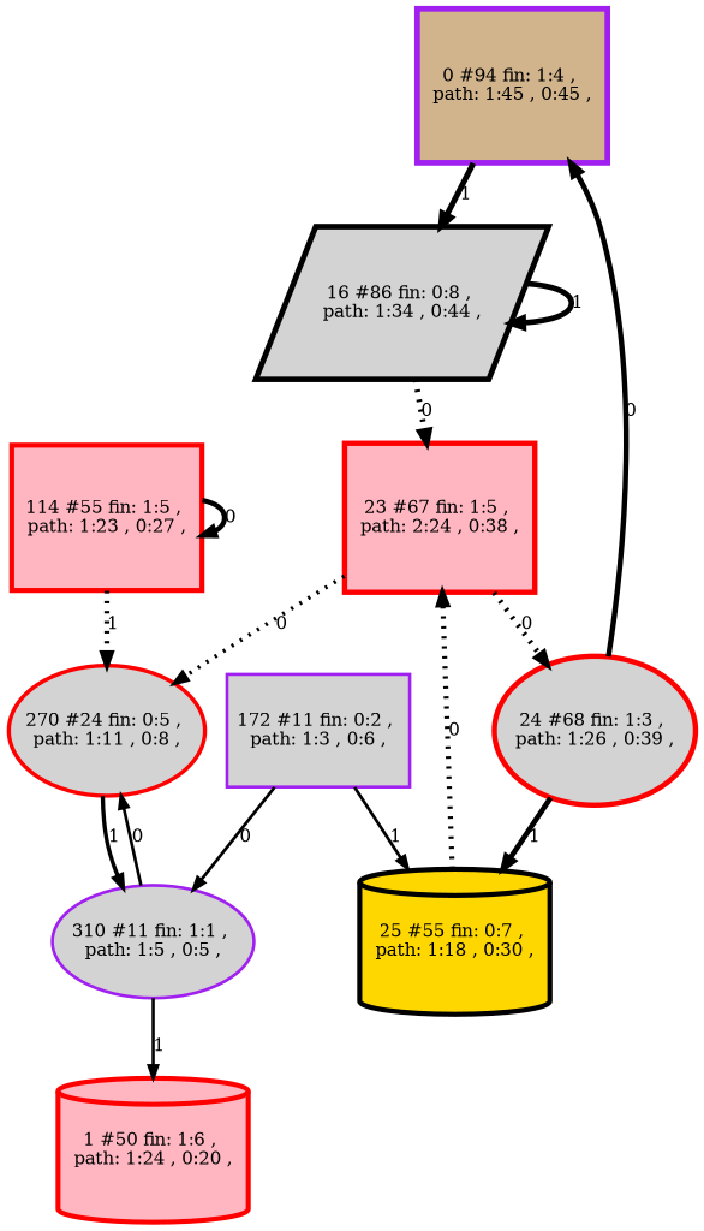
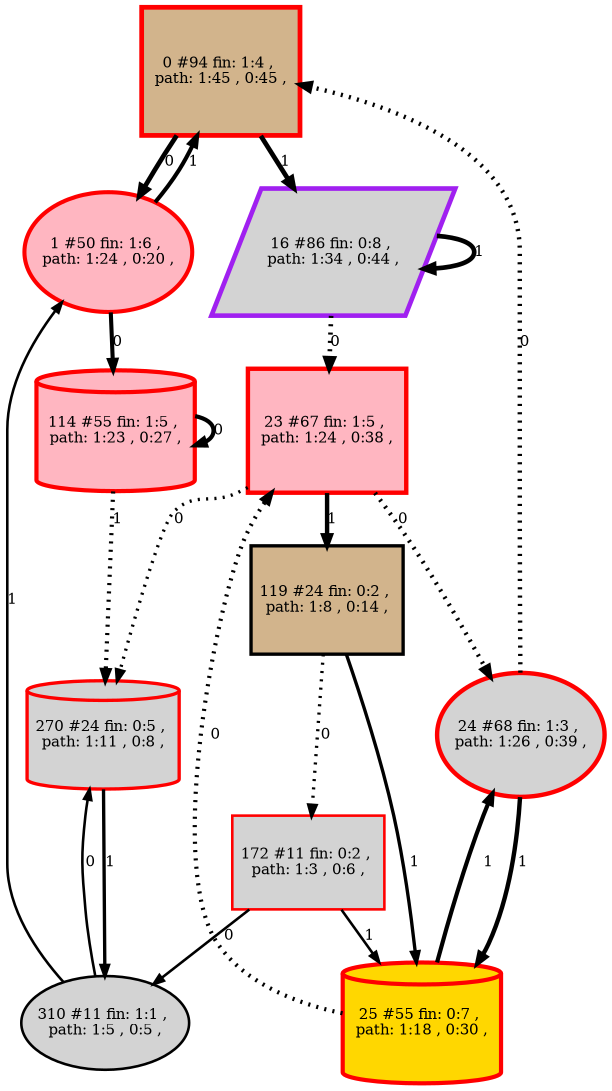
  digraph {
    node [color=red fillcolor=lightgrey penwidth=4.02535 shape=box style=filled]
    edge [penwidth=4.02535 style=bold]
-   n1 [color=purple fillcolor=tan height=1.7145 label="0 #94 fin: 1:4 , \n path: 1:45 , 0:45 , " penwidth=4.55388 width=1.7145]
-   n2 [fillcolor=lightpink height=1.59571 label="1 #50 fin: 1:6 , \n path: 1:24 , 0:20 , " penwidth=3.93183 shape=cylinder width=1.59571]
-   n3 [color=black height=1.69853 label="16 #86 fin: 0:8 , \n path: 1:34 , 0:44 , " penwidth=4.46591 shape=parallelogram width=1.69853]
-   n4 [fillcolor=lightpink height=1.6145 label="114 #55 fin: 1:5 , \n path: 1:23 , 0:27 , " width=1.6145]
-   n5 [fillcolor=lightpink height=1.6524 label="23 #67 fin: 1:5 , \n path: 2:24 , 0:38 , " penwidth=4.21951 width=1.6524]
-   n6 [height=1.43957 label="270 #24 fin: 0:5 , \n path: 1:11 , 0:8 , " penwidth=3.21888 shape=ellipse width=1.43957]
+   n1 [fillcolor=tan height=1.7145 label="0 #94 fin: 1:4 , \n path: 1:45 , 0:45 , " penwidth=4.55388 width=1.7145]
+   n2 [fillcolor=lightpink height=1.59571 label="1 #50 fin: 1:6 , \n path: 1:24 , 0:20 , " penwidth=3.93183 shape=ellipse width=1.59571]
+   n3 [color=purple height=1.69853 label="16 #86 fin: 0:8 , \n path: 1:34 , 0:44 , " penwidth=4.46591 shape=parallelogram width=1.69853]
+   n4 [fillcolor=lightpink height=1.6145 label="114 #55 fin: 1:5 , \n path: 1:23 , 0:27 , " shape=cylinder width=1.6145]
+   n5 [fillcolor=lightpink height=1.6524 label="23 #67 fin: 1:5 , \n path: 1:24 , 0:38 , " penwidth=4.21951 width=1.6524]
+   n6 [height=1.43957 label="270 #24 fin: 0:5 , \n path: 1:11 , 0:8 , " penwidth=3.21888 shape=cylinder width=1.43957]
    n7 [height=1.6552 label="24 #68 fin: 1:3 , \n path: 1:26 , 0:39 , " penwidth=4.23411 shape=ellipse width=1.6552]
-   n9 [color=purple height=1.24844 label="310 #11 fin: 1:1 , \n path: 1:5 , 0:5 , " penwidth=2.48491 shape=ellipse width=1.24844]
-   n10 [color=black fillcolor=gold height=1.6145 label="25 #55 fin: 0:7 , \n path: 1:18 , 0:30 , " shape=cylinder width=1.6145]
-   n11 [color=purple height=1.24844 label="172 #11 fin: 0:2 , \n path: 1:3 , 0:6 , " penwidth=2.48491 width=1.24844]
+   n8 [color=black fillcolor=tan height=1.43957 label="119 #24 fin: 0:2 , \n path: 1:8 , 0:14 , " penwidth=3.21888 width=1.43957]
+   n9 [color=black height=1.24844 label="310 #11 fin: 1:1 , \n path: 1:5 , 0:5 , " penwidth=2.48491 shape=ellipse width=1.24844]
+   n10 [fillcolor=gold height=1.6145 label="25 #55 fin: 0:7 , \n path: 1:18 , 0:30 , " shape=cylinder width=1.6145]
+   n11 [height=1.24844 label="172 #11 fin: 0:2 , \n path: 1:3 , 0:6 , " penwidth=2.48491 width=1.24844]
+   n1 -> n2 [label="0 " penwidth=4.55388]
    n1 -> n3 [label="1 " penwidth=4.55388]
+   n2 -> n1 [label="1 " penwidth=3.93183]
+   n2 -> n4 [label="0 " penwidth=3.93183 style=solid]
    n3 -> n3 [label="1 " penwidth=4.46591 style=solid]
    n3 -> n5 [label="0 " penwidth=4.46591 style=dotted]
    n4 -> n4 [label="0 " style=solid]
    n4 -> n6 [label="1 " style=dotted]
    n5 -> n6 [label="0 " penwidth=3.21888 style=dotted]
    n5 -> n7 [label="0 " penwidth=4.21951 style=dotted]
+   n5 -> n8 [label="1 " penwidth=4.21951 style=solid]
    n6 -> n9 [label="1 " penwidth=3.21888]
-   n7 -> n1 [label="0 " penwidth=4.23411]
+   n7 -> n1 [label="0 " penwidth=4.23411 style=dotted]
    n7 -> n10 [label="1 " penwidth=4.23411 style=solid]
+   n8 -> n10 [label="1 " penwidth=3.21888]
+   n8 -> n11 [label="0 " penwidth=3.21888 style=dotted]
    n9 -> n2 [label="1 " penwidth=2.48491]
    n9 -> n6 [label="0 " penwidth=2.48491]
    n10 -> n5 [label="0 " style=dotted]
+   n10 -> n7 [label="1 "]
    n11 -> n9 [label="0 " penwidth=2.48491 style=solid]
    n11 -> n10 [label="1 " penwidth=2.48491 style=solid]
  }
